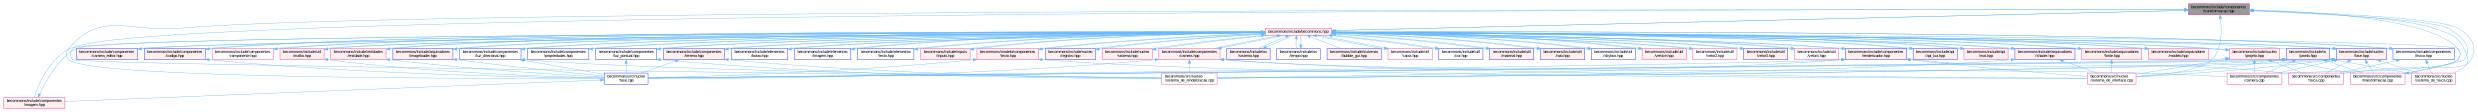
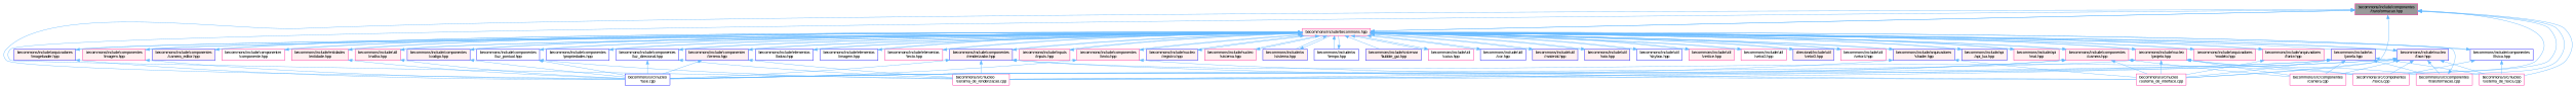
  digraph {
    fontname="Liberation Sans"
    node [color=deeppink fillcolor="#FFF0F0" fontname="Liberation Sans" fontsize=10 shape=box style=filled]
    edge [color=steelblue1 dir=back fontname="Liberation Sans" fontsize=10 labelfontname=Helvetica labelfontsize=10 style=solid]
    n1 [fillcolor=grey60 fontcolor=black height=0.2 label="becommons/include/componentes\l/transformacao.hpp" width=0.4]
    n2 [height=0.2 label="becommons/include/becommons.hpp" width=0.4]
    n3 [fillcolor=white height=0.2 label="becommons/src/nucleo\l/sistema_de_interface.cpp" width=0.4]
    n4 [color=blue fillcolor=white height=0.2 label="becommons/src/nucleo\l/fase.cpp" width=0.4]
    n5 [fillcolor=white height=0.2 label="becommons/src/nucleo\l/sistema_de_renderizacao.cpp" width=0.4]
    n6 [fillcolor=white height=0.2 label="becommons/src/componentes\l/camera.cpp" width=0.4]
    n7 [fillcolor=white height=0.2 label="becommons/src/componentes\l/fisica.cpp" width=0.4]
    n8 [fillcolor=white height=0.2 label="becommons/src/nucleo\l/sistema_de_fisica.cpp" width=0.4]
    n9 [fillcolor=white height=0.2 label="becommons/src/componentes\l/transformacao.cpp" width=0.4]
    n10 [color=blue height=0.2 label="becommons/include/api\l/api_lua.hpp" width=0.4]
    n11 [height=0.2 label="becommons/include/api\l/mat.hpp" width=0.4]
    n12 [height=0.2 label="becommons/include/arquivadores\l/fonte.hpp" width=0.4]
    n13 [color=blue height=0.2 label="becommons/include/arquivadores\l/imageloader.hpp" width=0.4]
    n14 [height=0.2 label="becommons/include/arquivadores\l/modelo.hpp" width=0.4]
    n15 [color=blue height=0.2 label="becommons/include/arquivadores\l/shader.hpp" width=0.4]
    n16 [height=0.2 label="becommons/include/componentes\l/camera.hpp" width=0.4]
    n17 [color=blue height=0.2 label="becommons/include/componentes\l/camera_editor.hpp" width=0.4]
    n18 [color=blue height=0.2 label="becommons/include/componentes\l/codigo.hpp" width=0.4]
    n19 [fillcolor=white height=0.2 label="becommons/include/componentes\l/componente.hpp" width=0.4]
    n20 [color=blue fillcolor=white height=0.2 label="becommons/include/componentes\l/fisica.hpp" width=0.4]
    n21 [height=0.2 label="becommons/include/componentes\l/imagem.hpp" width=0.4]
    n22 [color=blue fillcolor=white height=0.2 label="becommons/include/componentes\l/luz_direcional.hpp" width=0.4]
    n23 [color=blue fillcolor=white height=0.2 label="becommons/include/componentes\l/luz_pontual.hpp" width=0.4]
    n24 [color=blue fillcolor=white height=0.2 label="becommons/include/componentes\l/propriedades.hpp" width=0.4]
    n25 [color=blue height=0.2 label="becommons/include/componentes\l/renderizador.hpp" width=0.4]
    n26 [color=blue height=0.2 label="becommons/include/componentes\l/terreno.hpp" width=0.4]
-   n27 [height=0.2 label="becommons/modelo/componentes\l/texto.hpp" width=0.4]
+   n27 [height=0.2 label="becommons/include/componentes\l/texto.hpp" width=0.4]
    n28 [color=blue fillcolor=white height=0.2 label="becommons/include/elementos\l/botao.hpp" width=0.4]
    n29 [color=blue fillcolor=white height=0.2 label="becommons/include/elementos\l/imagem.hpp" width=0.4]
-   n30 [color=blue fillcolor=white height=0.2 label="becommons/include/elementos\l/texto.hpp" width=0.4]
+   n30 [fillcolor=white height=0.2 label="becommons/include/elementos\l/texto.hpp" width=0.4]
    n31 [height=0.2 label="becommons/include/entidades\l/entidade.hpp" width=0.4]
    n32 [height=0.2 label="becommons/include/inputs\l/inputs.hpp" width=0.4]
    n33 [color=blue height=0.2 label="becommons/include/nucleo\l/fase.hpp" width=0.4]
    n34 [height=0.2 label="becommons/include/nucleo\l/projeto.hpp" width=0.4]
    n35 [color=blue height=0.2 label="becommons/include/nucleo\l/registro.hpp" width=0.4]
    n36 [height=0.2 label="becommons/include/nucleo\l/sistema.hpp" width=0.4]
    n37 [color=blue height=0.2 label="becommons/include/os\l/janela.hpp" width=0.4]
    n38 [color=blue height=0.2 label="becommons/include/os\l/sistema.hpp" width=0.4]
    n39 [color=blue fillcolor=white height=0.2 label="becommons/include/os\l/tempo.hpp" width=0.4]
    n40 [color=blue height=0.2 label="becommons/include/sistemas\l/bubble_gui.hpp" width=0.4]
    n41 [fillcolor=white height=0.2 label="becommons/include/util\l/caixa.hpp" width=0.4]
    n42 [color=blue fillcolor=white height=0.2 label="becommons/include/util\l/cor.hpp" width=0.4]
    n43 [height=0.2 label="becommons/include/util\l/malha.hpp" width=0.4]
    n44 [color=blue height=0.2 label="becommons/include/util\l/material.hpp" width=0.4]
    n45 [color=blue height=0.2 label="becommons/include/util\l/raio.hpp" width=0.4]
    n46 [color=blue fillcolor=white height=0.2 label="becommons/include/util\l/skybox.hpp" width=0.4]
    n47 [height=0.2 label="becommons/include/util\l/vertice.hpp" width=0.4]
    n48 [fillcolor=white height=0.2 label="becommons/include/util\l/vetor2.hpp" width=0.4]
-   n49 [color=blue height=0.2 label="becommons/include/util\l/vetor3.hpp" width=0.4]
+   n49 [color=blue height=0.2 label="direcional/include/util\l/vetor3.hpp" width=0.4]
    n50 [fillcolor=white height=0.2 label="becommons/include/util\l/vetor4.hpp" width=0.4]
    n1 -> n2
    n1 -> n3
    n1 -> n4
    n1 -> n5
    n1 -> n6
    n1 -> n7
    n1 -> n8
    n1 -> n9
    n2 -> n1
    n2 -> n10
    n2 -> n11
    n2 -> n12
    n2 -> n13
    n2 -> n14
    n2 -> n15
    n2 -> n16
    n2 -> n17
    n2 -> n18
    n2 -> n19
    n2 -> n20
    n2 -> n21
    n2 -> n22
    n2 -> n23
    n2 -> n24
    n2 -> n25
    n2 -> n26
    n2 -> n27
    n2 -> n28
    n2 -> n29
    n2 -> n30
    n2 -> n31
    n2 -> n32
    n2 -> n33
    n2 -> n34
    n2 -> n35
    n2 -> n36
    n2 -> n37
    n2 -> n38
    n2 -> n39
    n2 -> n40
    n2 -> n41
    n2 -> n42
    n2 -> n43
    n2 -> n44
    n2 -> n45
    n2 -> n46
    n2 -> n47
    n2 -> n48
    n2 -> n49
    n2 -> n50
    n9 -> n2
    n10 -> n2
    n11 -> n2
    n12 -> n2
    n12 -> n3
    n13 -> n2
    n13 -> n4
    n14 -> n2
    n15 -> n2
    n15 -> n3
    n15 -> n5
    n16 -> n2
    n16 -> n3
    n16 -> n4
    n16 -> n5
    n16 -> n6
    n17 -> n2
    n18 -> n2
    n18 -> n4
    n19 -> n2
    n20 -> n2
    n20 -> n7
    n20 -> n8
    n21 -> n2
-   n4 -> n21
+   n21 -> n4
    n22 -> n2
    n22 -> n4
    n22 -> n5
    n23 -> n2
    n23 -> n4
    n23 -> n5
    n24 -> n2
    n25 -> n2
    n25 -> n3
    n25 -> n4
    n25 -> n5
    n25 -> n7
    n26 -> n2
    n26 -> n4
    n26 -> n5
    n27 -> n2
    n27 -> n3
    n27 -> n4
    n28 -> n2
    n29 -> n2
    n30 -> n2
    n31 -> n2
    n31 -> n4
    n32 -> n2
    n33 -> n2
    n33 -> n3
    n33 -> n4
    n33 -> n5
    n33 -> n6
    n33 -> n7
    n33 -> n8
    n33 -> n9
    n34 -> n2
    n34 -> n3
    n34 -> n4
    n34 -> n6
    n34 -> n7
    n34 -> n9
    n35 -> n2
    n36 -> n2
    n37 -> n3
    n37 -> n4
    n37 -> n5
    n37 -> n6
    n37 -> n8
    n37 -> n9
    n38 -> n2
    n39 -> n2
    n41 -> n2
    n42 -> n2
    n43 -> n2
    n43 -> n4
    n44 -> n2
    n45 -> n2
    n46 -> n2
    n47 -> n2
    n48 -> n2
    n49 -> n2
    n50 -> n2
  }
